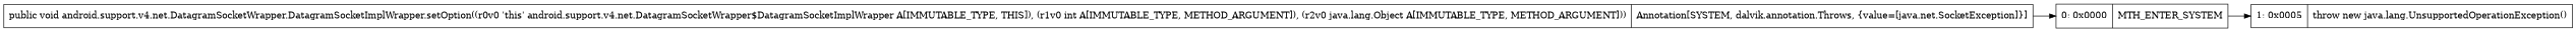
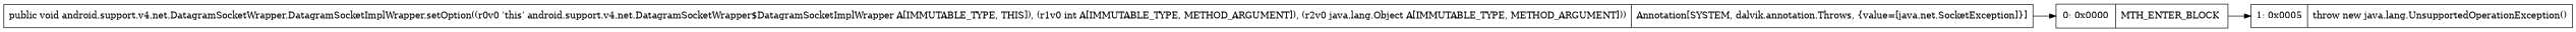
  digraph {
    rankdir=LR
    node [shape=record]
-   n1 [label="{0\:\ 0x0000|MTH_ENTER_SYSTEM\l}"]
+   n1 [label="{0\:\ 0x0000|MTH_ENTER_BLOCK\l}"]
    n2 [label="{1\:\ 0x0005|throw new java.lang.UnsupportedOperationException()\l}"]
    n3 [label="{public void android.support.v4.net.DatagramSocketWrapper.DatagramSocketImplWrapper.setOption((r0v0 'this' android.support.v4.net.DatagramSocketWrapper$DatagramSocketImplWrapper A[IMMUTABLE_TYPE, THIS]), (r1v0 int A[IMMUTABLE_TYPE, METHOD_ARGUMENT]), (r2v0 java.lang.Object A[IMMUTABLE_TYPE, METHOD_ARGUMENT]))  | Annotation[SYSTEM, dalvik.annotation.Throws, \{value=[java.net.SocketException]\}]\l}"]
    n1 -> n2
    n3 -> n1
  }
